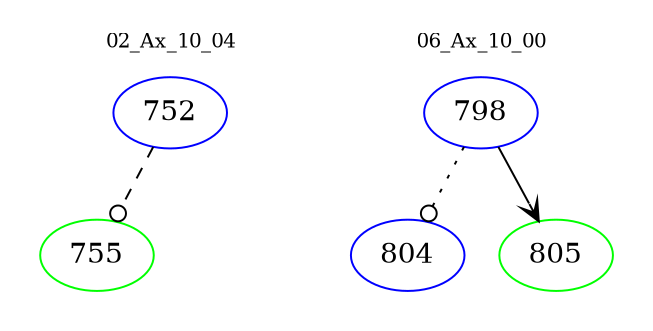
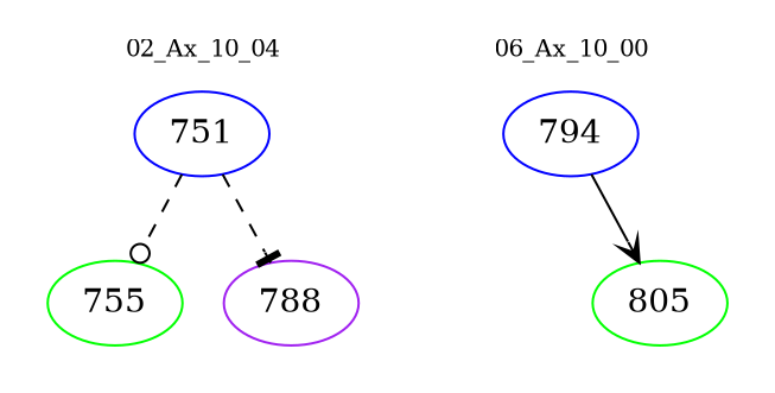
  digraph {
    node [color=blue]
    edge [arrowhead=odot color=black style=dashed]
-   n1 [label=752]
+   n1 [label=751]
    n2 [color=green label=755]
-   n4 [label=798]
-   n5 [label=804]
+   n3 [color=purple label=788]
+   n4 [label=794]
    n6 [color=green label=805]
    subgraph cluster_1 {
      color=white
      fontsize=10
      label="02_Ax_10_04"
      n1
      n2
+     n3
    }
    subgraph cluster_2 {
      color=white
      fontsize=10
      label="06_Ax_10_00"
      n4
-     n5
      n6
    }
    n1 -> n2
-   n4 -> n5 [style=dotted]
+   n1 -> n3 [arrowhead=tee]
    n4 -> n6 [arrowhead=vee style=solid]
  }
